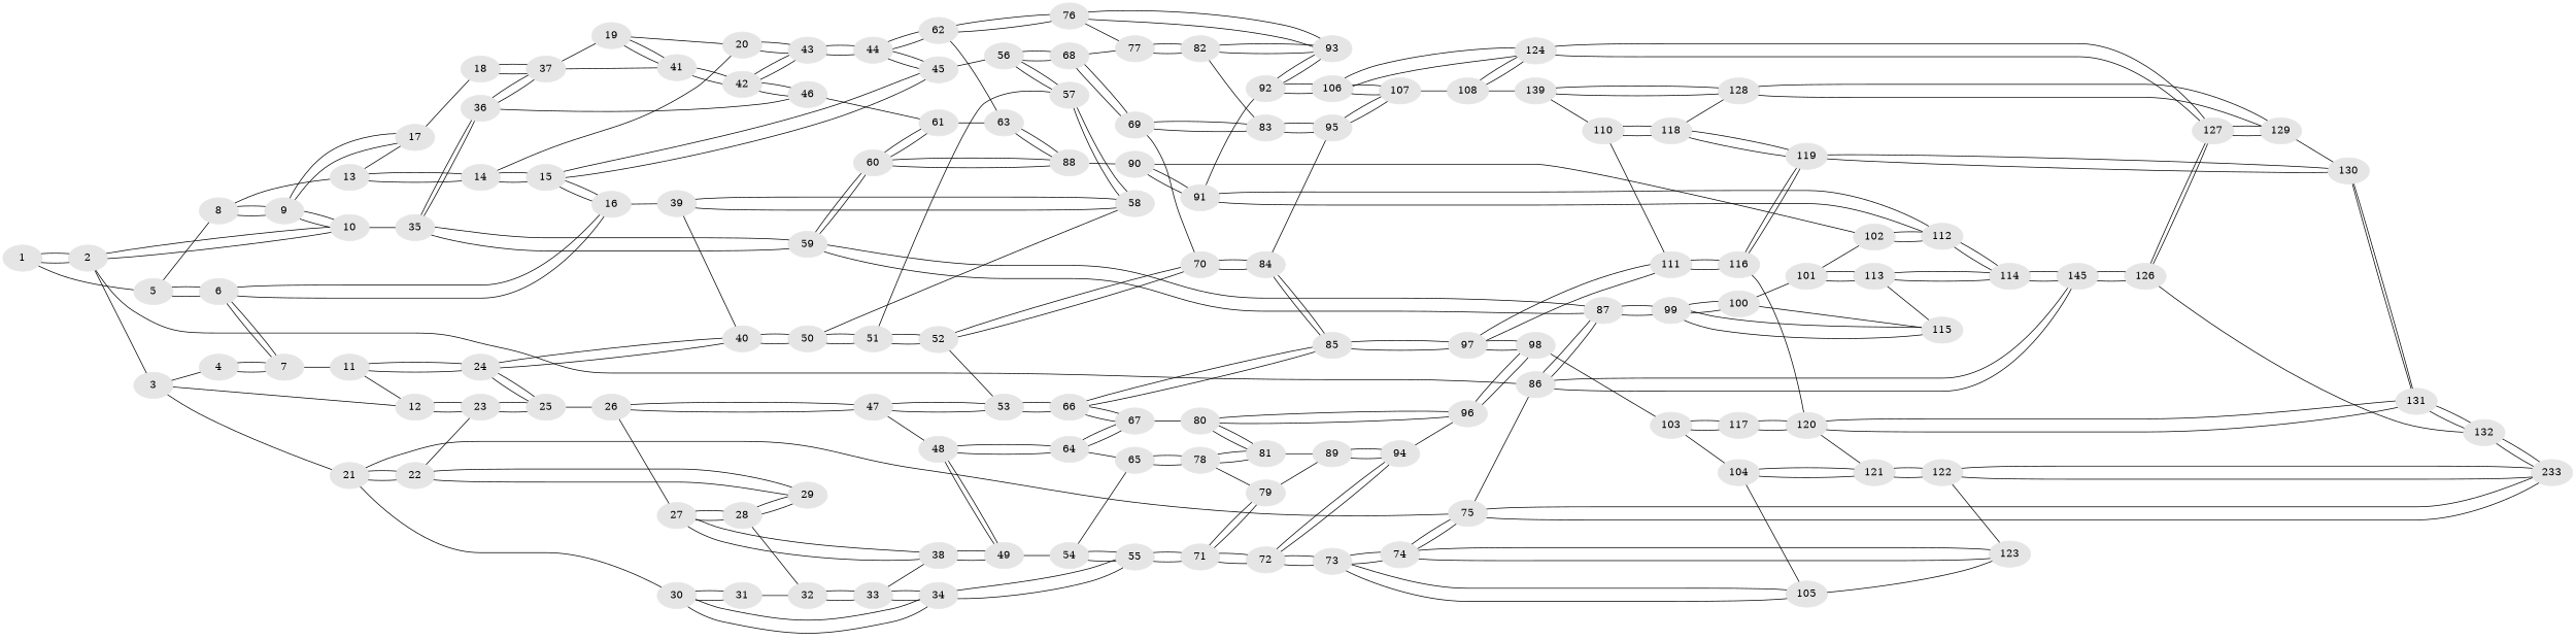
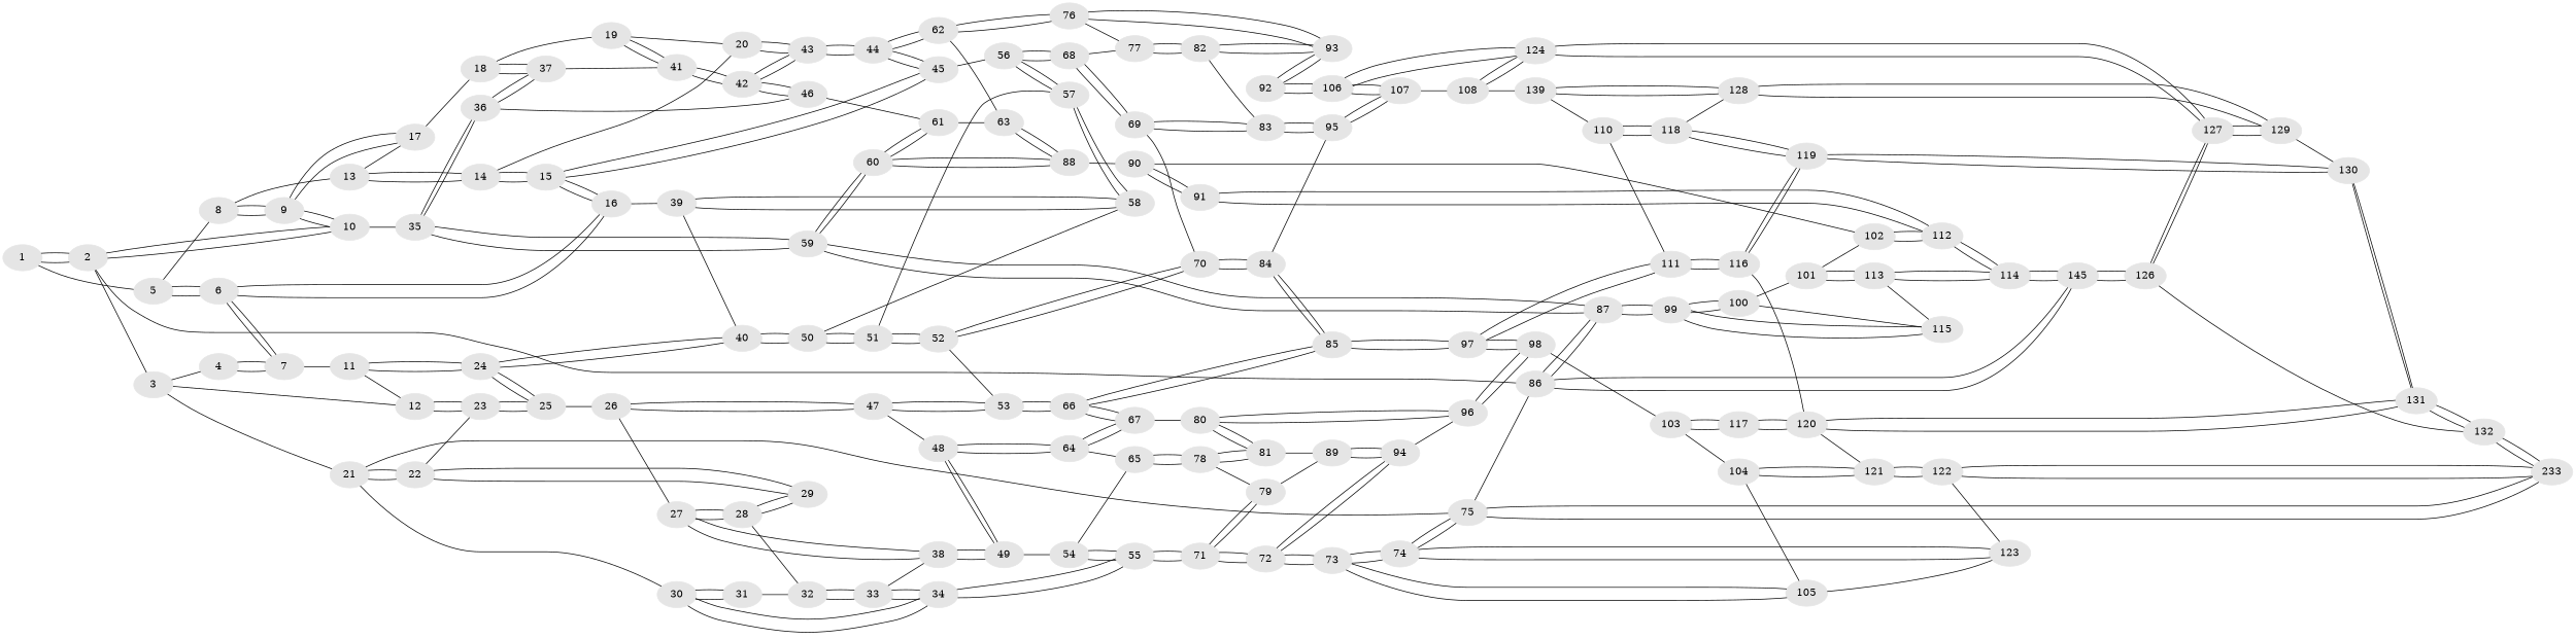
  graph {
    rankdir=LR
    node [color=gray90 style=filled]
    1
    2
    5
    3
    10
    86
    6
    8
    4
    12
    21
    35
    87
    n14 [label=145]
    7
    23
    22
    30
    75
    11
    16
    9
    13
    39
    24
    17
    14
    18
    36
    59
    25
    40
    15
    20
    45
    43
    56
    58
    19
    37
    41
    42
    44
    29
    31
    34
    n47 [label=233]
    26
    50
    27
    47
    28
    38
    48
    53
    32
    49
    33
    55
    71
    46
    60
    61
    54
    51
    62
    63
    76
    57
    68
    64
    66
    65
    67
    52
    70
    84
    85
    78
    72
    79
    69
    77
    88
    99
    90
    93
    80
    81
    97
    96
    83
    82
    95
    73
    94
    89
    74
    105
    123
    98
    107
    111
    126
    100
    115
    91
    102
    92
    112
    106
    114
    124
    108
    103
    116
    104
    117
    101
    113
    121
    120
    122
    127
    n125 [label=139]
    110
    128
    118
    129
    119
    130
    131
    132
    1 -- 2
    1 -- 2
    1 -- 5
    2 -- 3
    2 -- 10
    2 -- 10
    2 -- 86
    5 -- 6
    5 -- 6
    5 -- 8
    3 -- 4
    3 -- 12
    3 -- 21
    10 -- 35
    86 -- 87
    86 -- 87
    86 -- n14
    86 -- n14
    6 -- 7
    6 -- 7
    6 -- 16
    6 -- 16
    8 -- 9
    8 -- 9
    8 -- 13
    4 -- 7
    4 -- 7
    12 -- 23
    12 -- 23
    21 -- 22
    21 -- 22
    21 -- 30
    21 -- 75
    35 -- 36
    35 -- 36
    35 -- 59
    35 -- 59
    87 -- 99
    87 -- 99
    n14 -- 126
    n14 -- 126
    7 -- 11
    23 -- 25
    23 -- 25
    22 -- 23
    22 -- 29
    22 -- 29
    30 -- 31
    30 -- 31
    30 -- 34
    30 -- 34
    75 -- 86
    75 -- n47
    75 -- n47
    11 -- 12
    11 -- 24
    11 -- 24
    16 -- 39
    9 -- 10
    9 -- 10
    9 -- 17
    9 -- 17
    13 -- 17
    13 -- 14
    13 -- 14
    39 -- 40
    39 -- 58
    39 -- 58
    24 -- 25
    24 -- 25
    24 -- 40
    24 -- 40
    17 -- 18
    14 -- 15
    14 -- 15
    14 -- 20
-   37 -- 19
+   18 -- 19
    18 -- 37
    18 -- 37
    36 -- 37
    36 -- 37
    36 -- 46
    59 -- 87
    59 -- 87
    59 -- 60
    59 -- 60
    25 -- 26
    40 -- 50
    40 -- 50
    15 -- 16
    15 -- 16
    15 -- 45
    15 -- 45
    20 -- 43
    20 -- 43
    45 -- 56
    43 -- 44
    43 -- 44
    56 -- 57
    56 -- 57
    56 -- 68
    56 -- 68
    19 -- 20
    19 -- 41
    19 -- 41
    37 -- 41
    41 -- 42
    41 -- 42
    42 -- 43
    42 -- 43
    42 -- 46
    42 -- 46
    44 -- 45
    44 -- 45
    44 -- 62
    44 -- 62
    31 -- 32
    34 -- 55
    34 -- 55
    26 -- 27
    26 -- 47
    26 -- 47
    50 -- 58
    50 -- 51
    50 -- 51
    27 -- 28
    27 -- 28
    27 -- 38
    27 -- 38
    47 -- 48
    47 -- 53
    47 -- 53
    28 -- 29
    28 -- 29
    28 -- 32
    38 -- 49
    38 -- 49
    48 -- 49
    48 -- 49
    48 -- 64
    48 -- 64
    53 -- 66
    53 -- 66
    32 -- 33
    32 -- 33
    49 -- 54
    33 -- 34
    33 -- 34
    33 -- 38
    55 -- 71
    55 -- 71
    71 -- 72
    71 -- 72
    71 -- 79
    71 -- 79
    46 -- 61
    60 -- 61
    60 -- 61
    60 -- 88
    60 -- 88
    61 -- 63
    54 -- 55
    54 -- 55
    54 -- 65
    51 -- 57
    51 -- 52
    51 -- 52
    62 -- 63
    62 -- 76
    62 -- 76
    63 -- 88
    63 -- 88
    76 -- 77
    76 -- 93
    76 -- 93
    57 -- 58
    57 -- 58
    68 -- 69
    68 -- 69
    68 -- 77
    64 -- 65
    64 -- 67
    64 -- 67
    66 -- 67
    66 -- 67
    66 -- 85
    66 -- 85
    65 -- 78
    65 -- 78
    67 -- 80
    52 -- 53
    52 -- 70
    52 -- 70
    70 -- 84
    70 -- 84
    84 -- 85
    84 -- 85
    84 -- 95
    85 -- 97
    85 -- 97
    78 -- 79
    78 -- 81
    78 -- 81
    72 -- 73
    72 -- 73
    72 -- 94
    72 -- 94
    79 -- 89
    69 -- 70
    69 -- 83
    69 -- 83
    77 -- 82
    77 -- 82
    88 -- 90
    99 -- 100
    99 -- 100
    99 -- 115
    99 -- 115
    90 -- 91
    90 -- 91
    90 -- 102
    80 -- 81
    80 -- 81
    80 -- 96
    80 -- 96
    81 -- 89
    97 -- 98
    97 -- 98
    97 -- 111
    97 -- 111
    96 -- 98
    96 -- 98
    83 -- 95
    83 -- 95
    82 -- 93
    82 -- 93
    82 -- 83
    95 -- 107
    95 -- 107
    73 -- 74
    73 -- 74
    73 -- 105
    73 -- 105
    94 -- 96
    89 -- 94
    89 -- 94
    74 -- 75
    74 -- 75
    74 -- 123
    74 -- 123
    105 -- 123
    98 -- 103
    107 -- 108
    111 -- 116
    111 -- 116
    126 -- 127
    126 -- 127
    126 -- 132
    100 -- 115
    100 -- 101
-   91 -- 92
    91 -- 112
    91 -- 112
    102 -- 112
    102 -- 112
    92 -- 93
    92 -- 93
    92 -- 106
    92 -- 106
    112 -- 114
    112 -- 114
    106 -- 107
    106 -- 107
    106 -- 124
    106 -- 124
    114 -- n14
    114 -- n14
    124 -- 127
    124 -- 127
    108 -- 124
    108 -- 124
    108 -- n125
    103 -- 104
    103 -- 117
    103 -- 117
    116 -- 120
    116 -- 119
    116 -- 119
    104 -- 105
    104 -- 121
    104 -- 121
    117 -- 120
    117 -- 120
    101 -- 102
    101 -- 113
    101 -- 113
    113 -- 115
    113 -- 114
    113 -- 114
    121 -- 122
    121 -- 122
    120 -- 121
    120 -- 131
    120 -- 131
    122 -- n47
    122 -- n47
    122 -- 123
    127 -- 129
    127 -- 129
    n125 -- 110
    n125 -- 128
    n125 -- 128
    110 -- 111
    110 -- 118
    110 -- 118
    128 -- 129
    128 -- 129
    118 -- 128
    118 -- 119
    118 -- 119
    129 -- 130
    119 -- 130
    119 -- 130
    130 -- 131
    130 -- 131
    131 -- 132
    131 -- 132
    132 -- n47
    132 -- n47
  }
